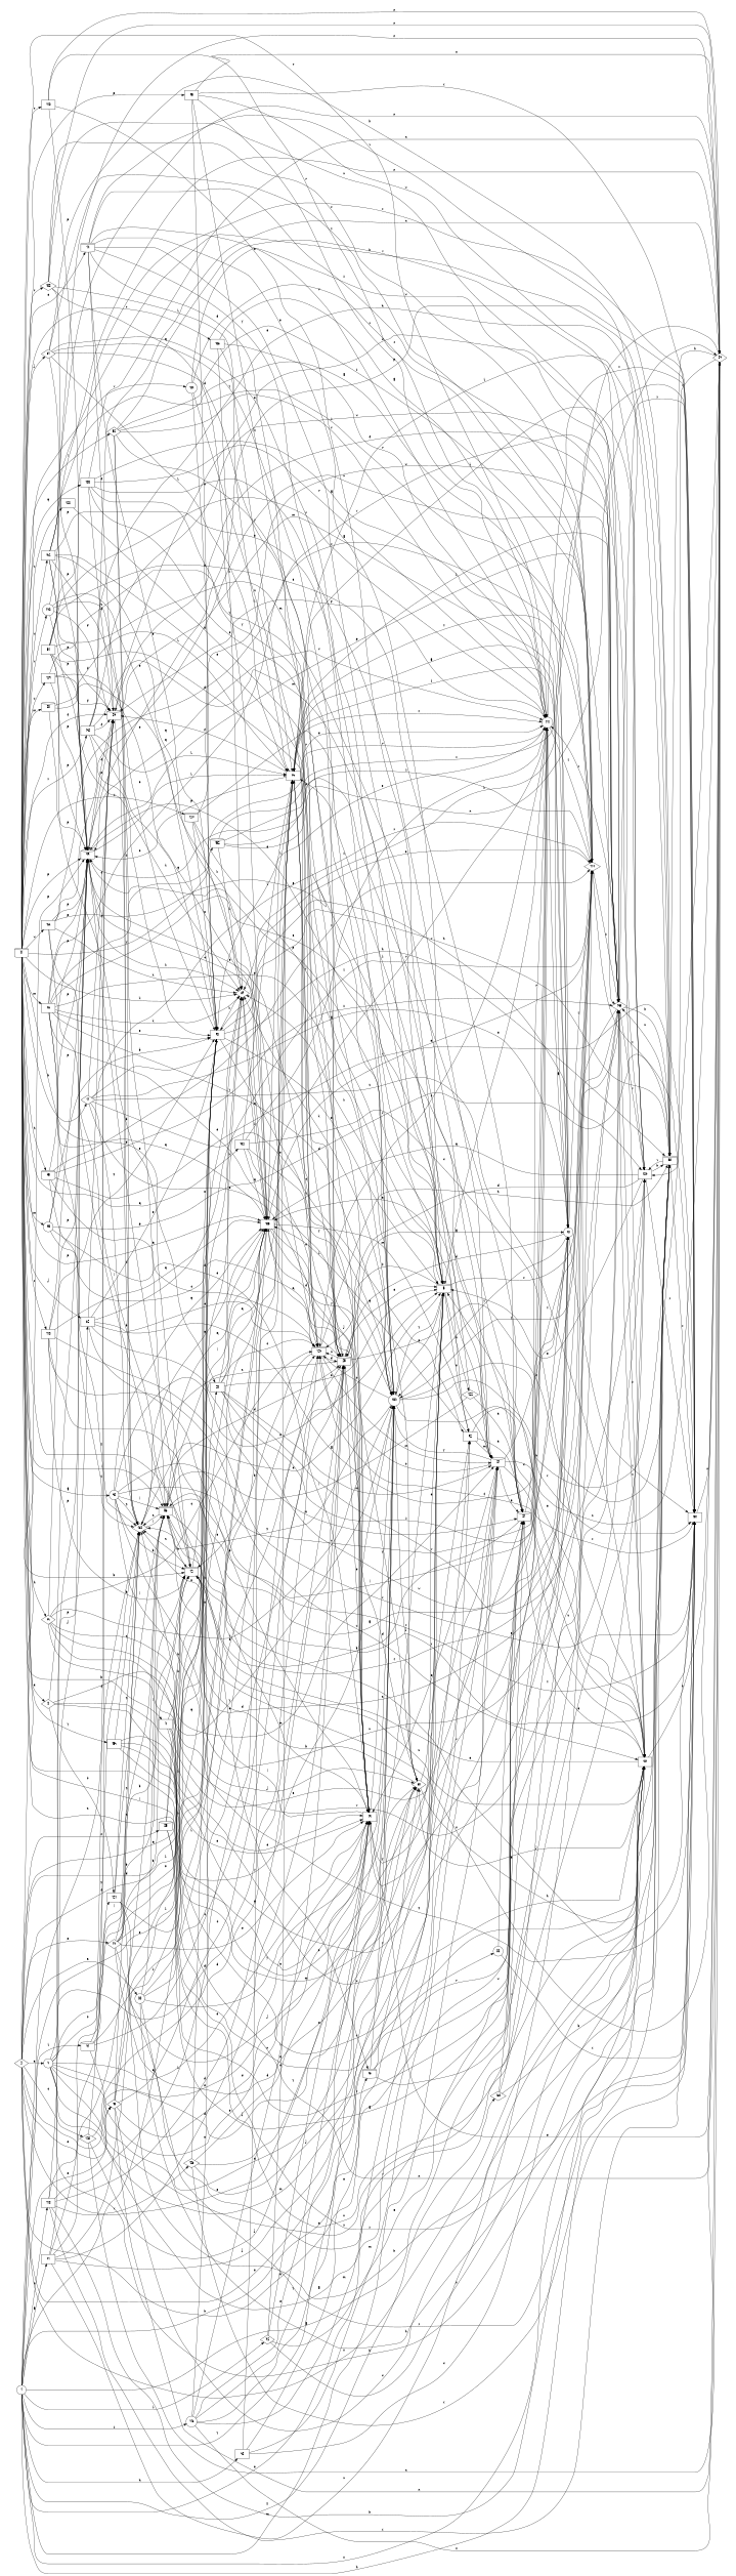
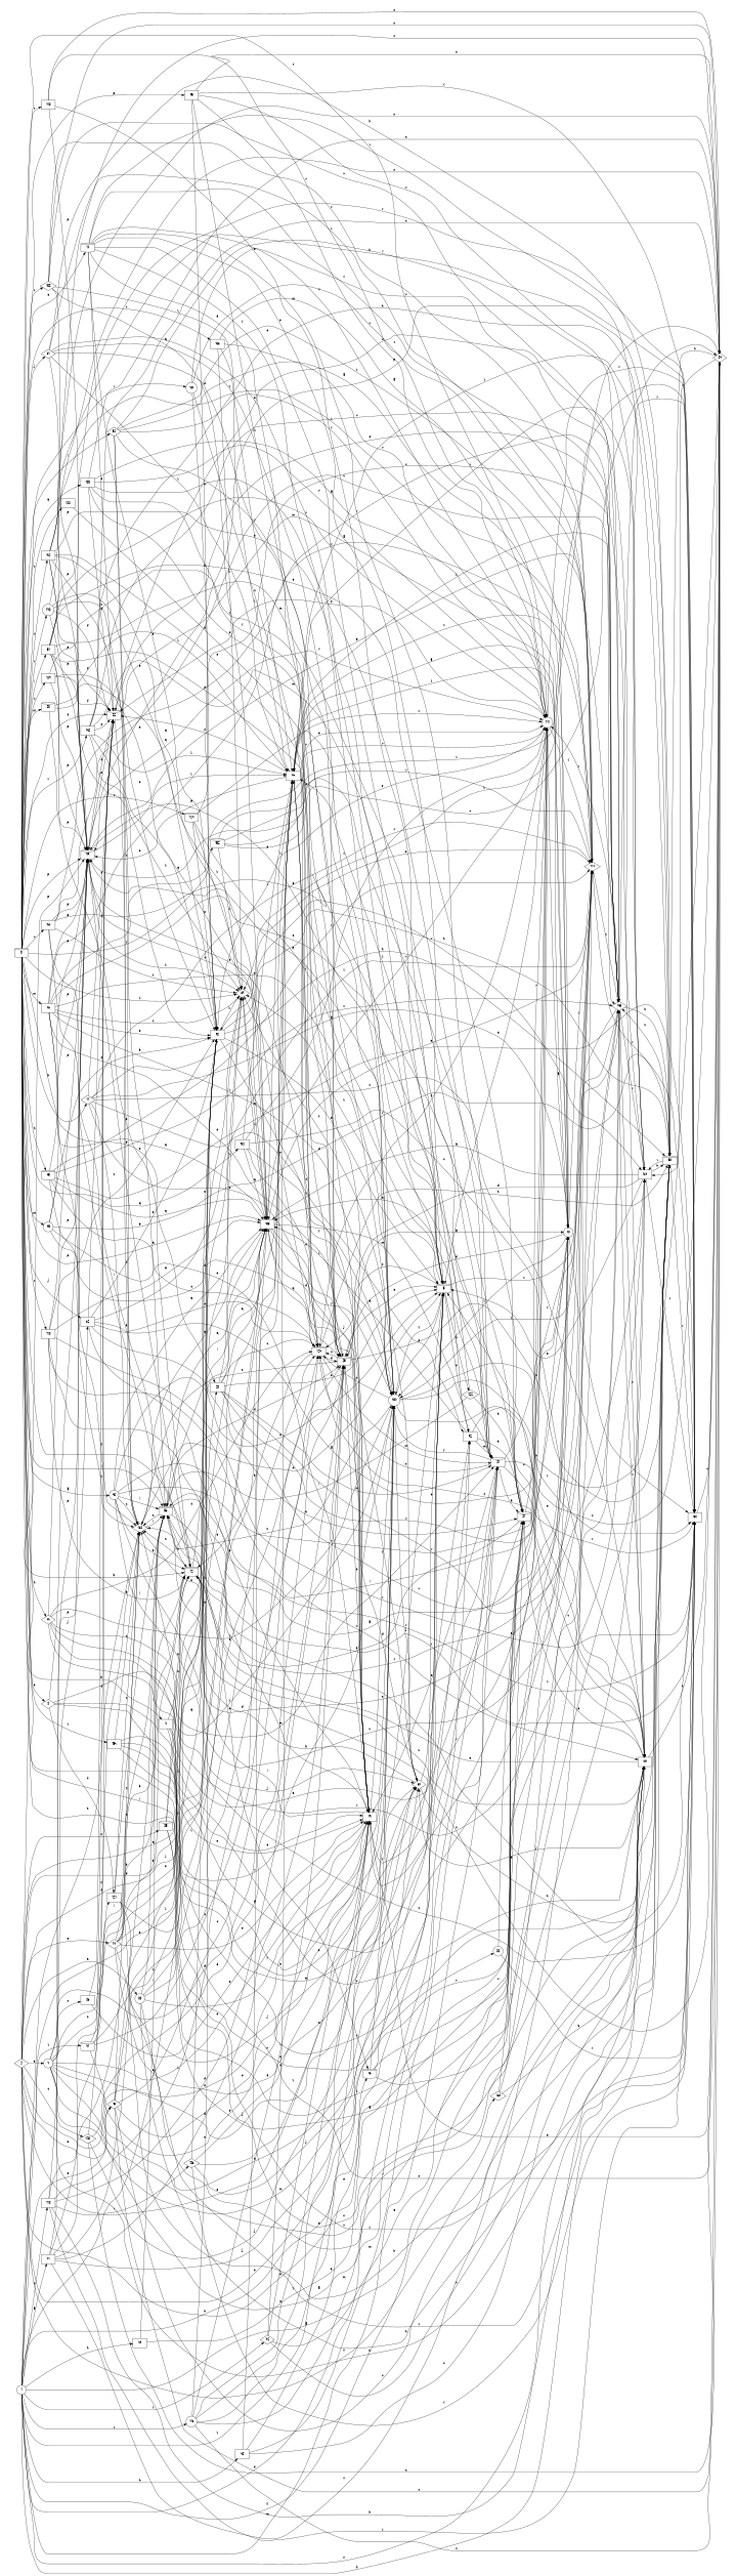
  strict digraph {
    fontname="Patrick Hand"
    rankdir=LR
    node [fontname="Patrick Hand" shape=box]
    edge [fontname="Patrick Hand"]
    0 [shape=cylinder]
    3 [shape=diamond]
    7
    11 [shape=diamond]
    12 [shape=cylinder]
    14 [shape=cylinder]
    23
-   37 [shape=cylinder]
+   37 [shape=cylinder label=32]
    40 [shape=circle]
    44 [shape=diamond]
    45 [shape=cylinder]
    46 [shape=cylinder]
    51
    52 [shape=diamond]
    56 [shape=cylinder]
    61 [shape=diamond]
    62
    69 [shape=diamond]
    75 [shape=circle]
    76
    80 [shape=cylinder]
    83 [shape=circle]
    95
    99 [shape=cylinder]
    102
    103
    105
    106
    108 [shape=diamond]
    110
    111 [shape=circle]
    113
    127 [shape=cylinder]
    128
    129
    131
    n37 [label=173 shape=circle]
    134 [shape=circle]
    142
    144
    148
    151
    152 [shape=cylinder]
    154
    157 [shape=circle]
    19
    121
    92
    117 [shape=diamond]
    43 [shape=circle]
    50 [shape=cylinder]
    163 [shape=diamond]
    87 [shape=diamond]
    93
    81 [shape=cylinder]
    5 [shape=cylinder]
    25 [shape=cylinder]
-   137
+   137 [label=167]
    145 [shape=diamond]
    124 [shape=cylinder]
    63 [shape=diamond]
    31 [shape=cylinder]
    74
    1 [shape=circle]
    15 [shape=diamond]
    41
    48
+   49
    71 [shape=cylinder]
    72 [shape=diamond]
    116 [shape=circle]
    118
    160 [shape=diamond]
    2 [shape=diamond]
    4 [shape=circle]
    17 [shape=diamond]
    30 [shape=circle]
    85 [shape=cylinder]
    120 [shape=diamond]
    136 [shape=diamond]
+   86
    122 [shape=diamond]
    0 -> 3 [label=a]
    0 -> 7 [label=b]
    0 -> 11 [label=b]
    0 -> 12 [label=b]
    0 -> 14 [label=c]
    0 -> 23 [label=d]
    0 -> 37 [label=f]
    0 -> 40 [label=g]
    0 -> 44 [label=h]
    0 -> 45 [label=h]
    0 -> 46 [label=h]
+   0 -> 51 [label=i]
    0 -> 52 [label=i]
    0 -> 56 [label=i]
    0 -> 61 [label=j]
    0 -> 62 [label=j]
    0 -> 69 [label=k]
    0 -> 75 [label=m]
    0 -> 76 [label=m]
    0 -> 80 [label=m]
    0 -> 83 [label=n]
    0 -> 95 [label=p]
    0 -> 99 [label=p]
    0 -> 102 [label=q]
    0 -> 103 [label=q]
    0 -> 105 [label=q]
    0 -> 106 [label=r]
    0 -> 108 [label=r]
    0 -> 110 [label=r]
    0 -> 111 [label=r]
    0 -> 113 [label=s]
    0 -> 127 [label=u]
    0 -> 128 [label=u]
    0 -> 129 [label=u]
    0 -> 131 [label=u]
    0 -> n37 [label=v]
    0 -> 134 [label=v]
    0 -> 142 [label=w]
    0 -> 144 [label=w]
    0 -> 148 [label=x]
    0 -> 151 [label=x]
    0 -> 152 [label=y]
    0 -> 154 [label=y]
    3 -> 99 [label=p]
    3 -> 131 [label=u]
    3 -> 157 [label=y]
    3 -> 19 [label=c]
    3 -> 121 [label=t]
    7 -> 12 [label=b]
    7 -> 19 [label=c]
    7 -> 92 [label=o]
    7 -> 117 [label=s]
    11 -> 37 [label=f]
    11 -> 131 [label=u]
    11 -> 19 [label=c]
    11 -> 92 [label=o]
    11 -> 117 [label=s]
    11 -> 43 [label=g]
    11 -> 50 [label=h]
    11 -> 163 [label=z]
    12 -> 99 [label=p]
    12 -> 131 [label=u]
    12 -> 117 [label=s]
    12 -> 163 [label=z]
    12 -> 87 [label=n]
    12 -> 93 [label=o]
    14 -> 37 [label=f]
    14 -> 111 [label=r]
    14 -> 157 [label=y]
    14 -> 92 [label=o]
    14 -> 117 [label=s]
    14 -> 93 [label=o]
+   14 -> 81 [label=m]
    14 -> 5 [label=a]
    14 -> 25 [label=d]
    14 -> 137 [label=v]
    23 -> 69 [label=k]
    23 -> 105 [label=q]
    23 -> 117 [label=s]
    23 -> 81 [label=m]
    23 -> 5 [label=a]
    23 -> 137 [label=v]
    23 -> 145 [label=w]
    23 -> 124 [label=t]
    37 -> 99 [label=p]
    37 -> 131 [label=u]
    37 -> 43 [label=g]
    37 -> 163 [label=z]
    40 -> 12 [label=b]
    40 -> 56 [label=i]
    40 -> 105 [label=q]
    40 -> 111 [label=r]
    40 -> 151 [label=x]
    40 -> 163 [label=z]
    40 -> 5 [label=a]
    40 -> 145 [label=w]
    40 -> 63 [label=j]
    44 -> 99 [label=p]
    44 -> 131 [label=u]
    44 -> 157 [label=y]
    44 -> 81 [label=m]
    44 -> 137 [label=v]
    44 -> 124 [label=t]
    44 -> 31 [label=e]
    45 -> 99 [label=p]
+   45 -> 105 [label=q]
    45 -> 151 [label=x]
    45 -> 117 [label=s]
    45 -> 163 [label=z]
    45 -> 145 [label=w]
    45 -> 124 [label=t]
    46 -> 111 [label=r]
    46 -> 157 [label=y]
    46 -> 137 [label=v]
    46 -> 145 [label=w]
    51 -> 12 [label=b]
    51 -> 99 [label=p]
    51 -> 111 [label=r]
    51 -> 151 [label=x]
    51 -> 87 [label=n]
    51 -> 93 [label=o]
    51 -> 81 [label=m]
    51 -> 25 [label=d]
    51 -> 31 [label=e]
    52 -> 56 [label=i]
    52 -> 111 [label=r]
    52 -> 157 [label=y]
    52 -> 117 [label=s]
    52 -> 43 [label=g]
    52 -> 163 [label=z]
    52 -> 137 [label=v]
    56 -> 12 [label=b]
    56 -> 105 [label=q]
    56 -> 151 [label=x]
    56 -> 43 [label=g]
    56 -> 163 [label=z]
    56 -> 25 [label=d]
    61 -> 99 [label=p]
    61 -> 157 [label=y]
    61 -> 117 [label=s]
    61 -> 50 [label=h]
    61 -> 5 [label=a]
    61 -> 25 [label=d]
    61 -> 74 [label=l]
    62 -> 37 [label=f]
    62 -> 19 [label=c]
    62 -> 117 [label=s]
    62 -> 43 [label=g]
    62 -> 93 [label=o]
    62 -> 124 [label=t]
    62 -> 31 [label=e]
    69 -> 105 [label=q]
    75 -> 99 [label=p]
    75 -> 151 [label=x]
    75 -> 19 [label=c]
    75 -> 93 [label=o]
    75 -> 25 [label=d]
    76 -> 69 [label=k]
    76 -> 99 [label=p]
    76 -> 105 [label=q]
    76 -> 111 [label=r]
    76 -> 157 [label=y]
    76 -> 19 [label=c]
    76 -> 163 [label=z]
    76 -> 93 [label=o]
    76 -> 5 [label=a]
    76 -> 137 [label=v]
    76 -> 31 [label=e]
    80 -> 99 [label=p]
    80 -> 105 [label=q]
    80 -> 74 [label=l]
    83 -> 151 [label=x]
    83 -> 31 [label=e]
    95 -> 111 [label=r]
    95 -> 151 [label=x]
    95 -> 87 [label=n]
    95 -> 93 [label=o]
    95 -> 145 [label=w]
    95 -> 124 [label=t]
    99 -> 37 [label=f]
    99 -> 69 [label=k]
    99 -> 111 [label=r]
    99 -> 19 [label=c]
    99 -> 5 [label=a]
    99 -> 124 [label=t]
    99 -> 74 [label=l]
    102 -> 105 [label=q]
    102 -> 111 [label=r]
    102 -> 131 [label=u]
    102 -> 157 [label=y]
    102 -> 19 [label=c]
    102 -> 74 [label=l]
    103 -> 37 [label=f]
    103 -> 111 [label=r]
    103 -> 157 [label=y]
    103 -> 19 [label=c]
    103 -> 43 [label=g]
    103 -> 87 [label=n]
    103 -> 81 [label=m]
    105 -> 56 [label=i]
    105 -> 69 [label=k]
    105 -> 111 [label=r]
    105 -> 157 [label=y]
    105 -> 81 [label=m]
    105 -> 25 [label=d]
    105 -> 63 [label=j]
    105 -> 74 [label=l]
    106 -> 69 [label=k]
    106 -> 111 [label=r]
    106 -> 43 [label=g]
    106 -> 74 [label=l]
    108 -> 99 [label=p]
    108 -> 105 [label=q]
    108 -> 117 [label=s]
    108 -> 87 [label=n]
    108 -> 145 [label=w]
    108 -> 74 [label=l]
    110 -> 99 [label=p]
    110 -> 111 [label=r]
    110 -> 87 [label=n]
    110 -> 5 [label=a]
    111 -> 37 [label=f]
    111 -> 151 [label=x]
    111 -> 117 [label=s]
    111 -> 43 [label=g]
    111 -> 93 [label=o]
    111 -> 5 [label=a]
    111 -> 124 [label=t]
    113 -> 12 [label=b]
    113 -> 99 [label=p]
    113 -> 105 [label=q]
    113 -> 131 [label=u]
    113 -> 151 [label=x]
    113 -> 19 [label=c]
    113 -> 93 [label=o]
    127 -> 69 [label=k]
    127 -> 93 [label=o]
    127 -> 5 [label=a]
    127 -> 145 [label=w]
    127 -> 63 [label=j]
    128 -> 25 [label=d]
    129 -> 37 [label=f]
    129 -> 99 [label=p]
    129 -> 157 [label=y]
    129 -> 93 [label=o]
    131 -> 56 [label=i]
    131 -> 87 [label=n]
    131 -> 5 [label=a]
    131 -> 145 [label=w]
    131 -> 124 [label=t]
    131 -> 63 [label=j]
    131 -> 31 [label=e]
    n37 -> 37 [label=f]
    n37 -> 99 [label=p]
    n37 -> 163 [label=z]
    n37 -> 87 [label=n]
    n37 -> 93 [label=o]
    134 -> 117 [label=s]
    134 -> 93 [label=o]
    134 -> 145 [label=w]
    134 -> 124 [label=t]
    142 -> 37 [label=f]
    142 -> 99 [label=p]
    142 -> 105 [label=q]
    142 -> 19 [label=c]
    142 -> 117 [label=s]
    142 -> 50 [label=h]
    142 -> 87 [label=n]
    142 -> 93 [label=o]
    142 -> 5 [label=a]
    144 -> 12 [label=b]
    144 -> 56 [label=i]
    144 -> 69 [label=k]
    144 -> 99 [label=p]
    144 -> 117 [label=s]
    144 -> 145 [label=w]
    144 -> 31 [label=e]
    148 -> 37 [label=f]
    148 -> 69 [label=k]
    148 -> 105 [label=q]
    148 -> 50 [label=h]
    148 -> 87 [label=n]
    148 -> 81 [label=m]
    148 -> 145 [label=w]
    148 -> 74 [label=l]
    151 -> 56 [label=i]
    151 -> 99 [label=p]
    151 -> 163 [label=z]
    151 -> 87 [label=n]
    152 -> 69 [label=k]
    152 -> 111 [label=r]
    152 -> 151 [label=x]
    152 -> 117 [label=s]
    152 -> 87 [label=n]
    154 -> 157 [label=y]
    154 -> 163 [label=z]
    154 -> 87 [label=n]
    154 -> 81 [label=m]
    154 -> 5 [label=a]
    157 -> 69 [label=k]
    157 -> 131 [label=u]
    157 -> 151 [label=x]
    157 -> 50 [label=h]
    157 -> 163 [label=z]
    157 -> 5 [label=a]
    157 -> 124 [label=t]
    157 -> 63 [label=j]
    19 -> 56 [label=i]
    19 -> 111 [label=r]
    19 -> 157 [label=y]
    121 -> 56 [label=i]
    121 -> 50 [label=h]
    121 -> 163 [label=z]
    121 -> 25 [label=d]
    121 -> 137 [label=v]
    92 -> 105 [label=q]
    92 -> 87 [label=n]
    92 -> 81 [label=m]
    92 -> 31 [label=e]
    117 -> 105 [label=q]
    117 -> 93 [label=o]
    117 -> 145 [label=w]
    43 -> 56 [label=i]
    43 -> 151 [label=x]
    43 -> 157 [label=y]
    43 -> 19 [label=c]
    43 -> 117 [label=s]
    43 -> 25 [label=d]
    43 -> 74 [label=l]
    50 -> 151 [label=x]
    50 -> 117 [label=s]
    50 -> 137 [label=v]
    50 -> 145 [label=w]
    50 -> 74 [label=l]
    163 -> 56 [label=i]
    163 -> 105 [label=q]
    163 -> 5 [label=a]
    87 -> 69 [label=k]
    87 -> 19 [label=c]
    87 -> 50 [label=h]
    87 -> 137 [label=v]
    93 -> 69 [label=k]
    93 -> 157 [label=y]
    93 -> 50 [label=h]
    93 -> 5 [label=a]
    93 -> 137 [label=v]
    81 -> 99 [label=p]
    81 -> 105 [label=q]
    81 -> 131 [label=u]
    81 -> 151 [label=x]
    81 -> 157 [label=y]
    81 -> 19 [label=c]
    81 -> 117 [label=s]
    81 -> 124 [label=t]
    81 -> 31 [label=e]
    5 -> 69 [label=k]
    5 -> 157 [label=y]
    5 -> 92 [label=o]
    5 -> 117 [label=s]
    5 -> 124 [label=t]
    5 -> 122 [label=t]
    25 -> 19 [label=c]
    25 -> 43 [label=g]
    25 -> 163 [label=z]
    25 -> 87 [label=n]
    25 -> 5 [label=a]
    25 -> 124 [label=t]
    25 -> 74 [label=l]
    137 -> 105 [label=q]
    137 -> 151 [label=x]
    137 -> 50 [label=h]
    137 -> 5 [label=a]
    137 -> 25 [label=d]
    137 -> 74 [label=l]
    145 -> 37 [label=f]
    145 -> 99 [label=p]
    145 -> 111 [label=r]
    145 -> 131 [label=u]
    145 -> 151 [label=x]
    145 -> 157 [label=y]
    145 -> 50 [label=h]
    145 -> 163 [label=z]
    145 -> 137 [label=v]
    145 -> 74 [label=l]
    124 -> 12 [label=b]
    124 -> 105 [label=q]
    124 -> 50 [label=h]
    124 -> 81 [label=m]
    124 -> 25 [label=d]
    63 -> 12 [label=b]
    63 -> 50 [label=h]
    63 -> 5 [label=a]
    63 -> 25 [label=d]
    31 -> 12 [label=b]
    31 -> 99 [label=p]
    31 -> 111 [label=r]
    74 -> 37 [label=f]
    74 -> 99 [label=p]
    74 -> 111 [label=r]
    74 -> 117 [label=s]
    74 -> 43 [label=g]
    74 -> 25 [label=d]
    74 -> 124 [label=t]
    1 -> 46 [label=h]
    1 -> 105 [label=q]
    1 -> 131 [label=u]
    1 -> 157 [label=y]
    1 -> 92 [label=o]
    1 -> 43 [label=g]
    1 -> 50 [label=h]
    1 -> 163 [label=z]
    1 -> 81 [label=m]
    1 -> 74 [label=l]
    1 -> 15 [label=c]
    1 -> 41 [label=g]
    1 -> 48 [label=h]
+   1 -> 49 [label=h]
    1 -> 71 [label=l]
    1 -> 72 [label=l]
    1 -> 116 [label=s]
    1 -> 118 [label=t]
    1 -> 160 [label=z]
    15 -> 56 [label=i]
    15 -> 69 [label=k]
    15 -> 131 [label=u]
    15 -> 19 [label=c]
    15 -> 163 [label=z]
    15 -> 87 [label=n]
    15 -> 124 [label=t]
    41 -> 12 [label=b]
    41 -> 69 [label=k]
    41 -> 99 [label=p]
    41 -> 93 [label=o]
    41 -> 25 [label=d]
    41 -> 145 [label=w]
    41 -> 63 [label=j]
    48 -> 105 [label=q]
    48 -> 131 [label=u]
    48 -> 81 [label=m]
    48 -> 5 [label=a]
+   49 -> 56 [label=i]
+   49 -> 31 [label=e]
    71 -> 12 [label=b]
    71 -> 37 [label=f]
    71 -> 19 [label=c]
    71 -> 124 [label=t]
    71 -> 74 [label=l]
    72 -> 131 [label=u]
    72 -> 19 [label=c]
    72 -> 31 [label=e]
    72 -> 74 [label=l]
    116 -> 157 [label=y]
    116 -> 19 [label=c]
    116 -> 87 [label=n]
    116 -> 93 [label=o]
    116 -> 81 [label=m]
    116 -> 5 [label=a]
    116 -> 25 [label=d]
    118 -> 56 [label=i]
    118 -> 99 [label=p]
    118 -> 151 [label=x]
    118 -> 19 [label=c]
    118 -> 50 [label=h]
    118 -> 25 [label=d]
    118 -> 74 [label=l]
    160 -> 117 [label=s]
    160 -> 50 [label=b]
    160 -> 31 [label=e]
    2 -> 23 [label=d]
    2 -> 99 [label=p]
    2 -> 105 [label=q]
    2 -> 131 [label=u]
    2 -> 19 [label=c]
    2 -> 92 [label=o]
    2 -> 31 [label=e]
    2 -> 74 [label=l]
    2 -> 15 [label=c]
    2 -> 4 [label=a]
    2 -> 17 [label=c]
    2 -> 30 [label=e]
    2 -> 85 [label=n]
    2 -> 120 [label=t]
    2 -> 136 [label=v]
    4 -> 62 [label=j]
    4 -> 19 [label=c]
    4 -> 121 [label=t]
    4 -> 43 [label=g]
    4 -> 50 [label=h]
    4 -> 163 [label=z]
    4 -> 81 [label=m]
    4 -> 5 [label=a]
    4 -> 25 [label=d]
    4 -> 145 [label=w]
    4 -> 63 [label=j]
+   4 -> 86 [label=n]
    17 -> 12 [label=b]
    17 -> 69 [label=k]
    17 -> 105 [label=q]
    17 -> 19 [label=c]
    17 -> 163 [label=z]
    17 -> 93 [label=o]
    17 -> 5 [label=a]
    17 -> 63 [label=j]
    30 -> 56 [label=i]
    30 -> 151 [label=x]
    30 -> 157 [label=y]
    30 -> 50 [label=h]
    30 -> 25 [label=d]
    30 -> 124 [label=t]
    85 -> 12 [label=b]
    85 -> 111 [label=r]
    85 -> 43 [label=g]
    85 -> 93 [label=o]
    120 -> 37 [label=f]
    120 -> 87 [label=n]
    120 -> 25 [label=d]
    120 -> 63 [label=j]
    136 -> 151 [label=x]
    136 -> 157 [label=y]
    136 -> 19 [label=c]
    136 -> 93 [label=o]
    136 -> 63 [label=j]
+   86 -> 37 [label=f]
+   86 -> 19 [label=c]
    122 -> 56 [label=i]
    122 -> 31 [label=e]
    122 -> 74 [label=l]
  }
